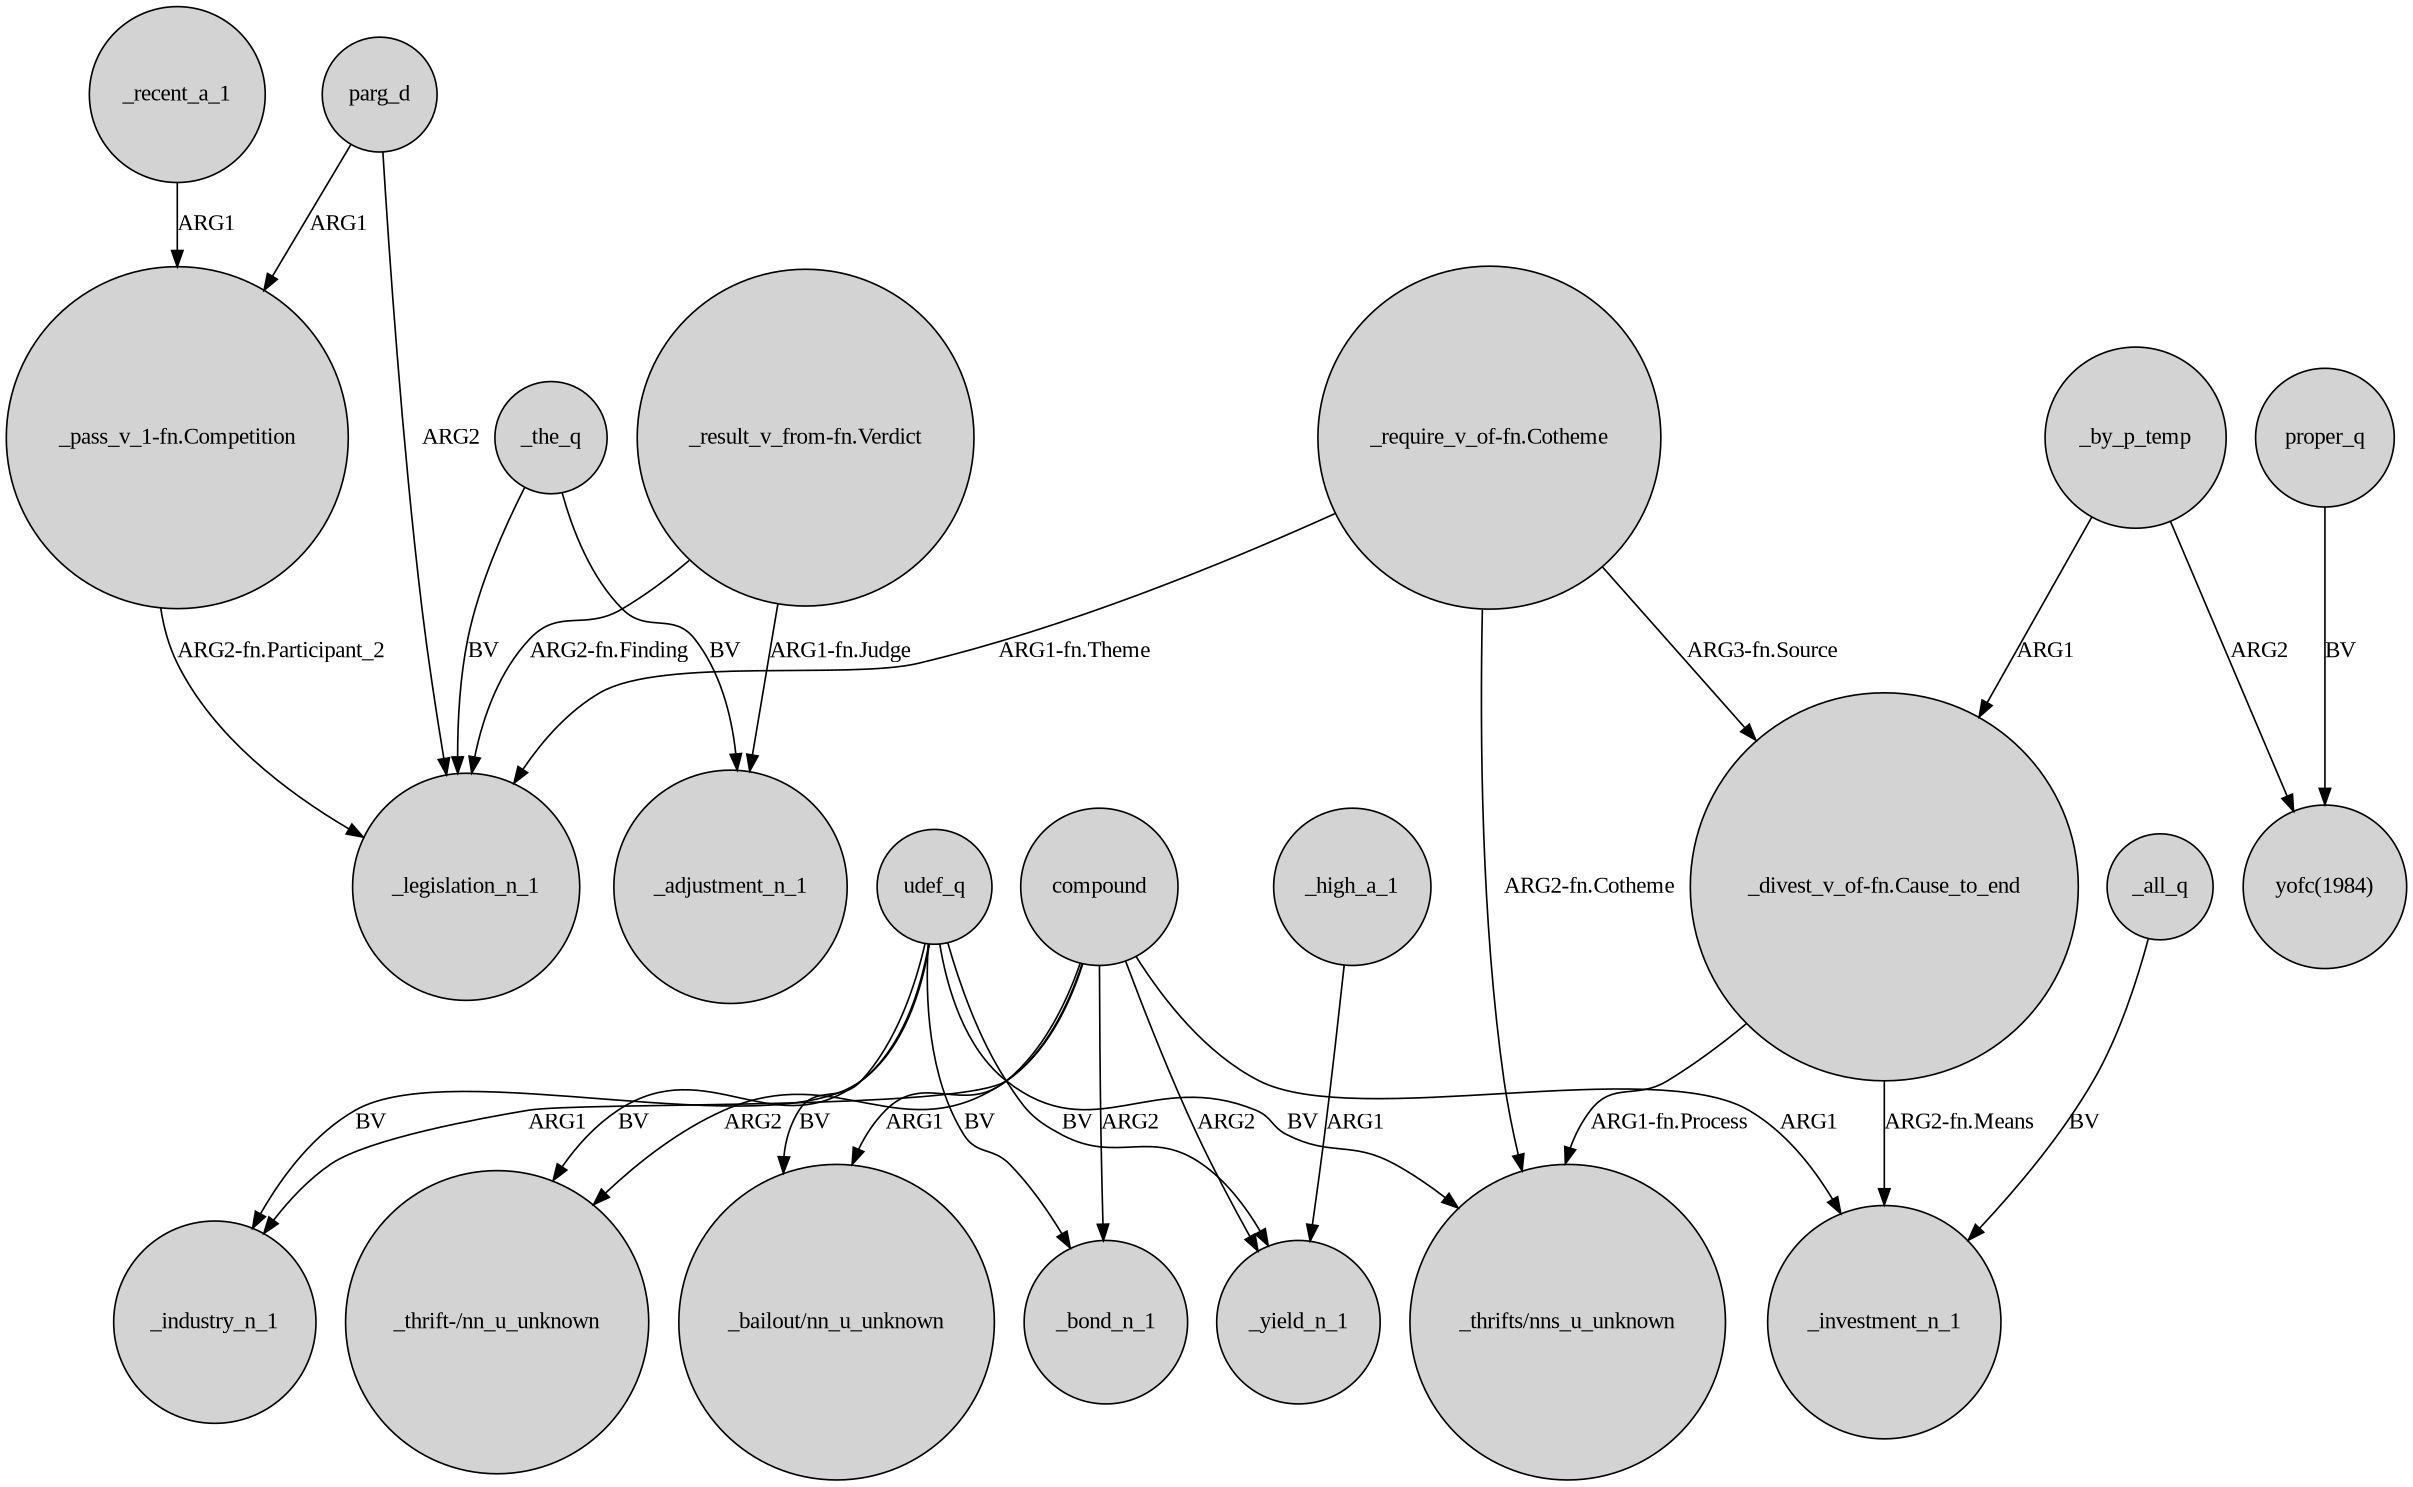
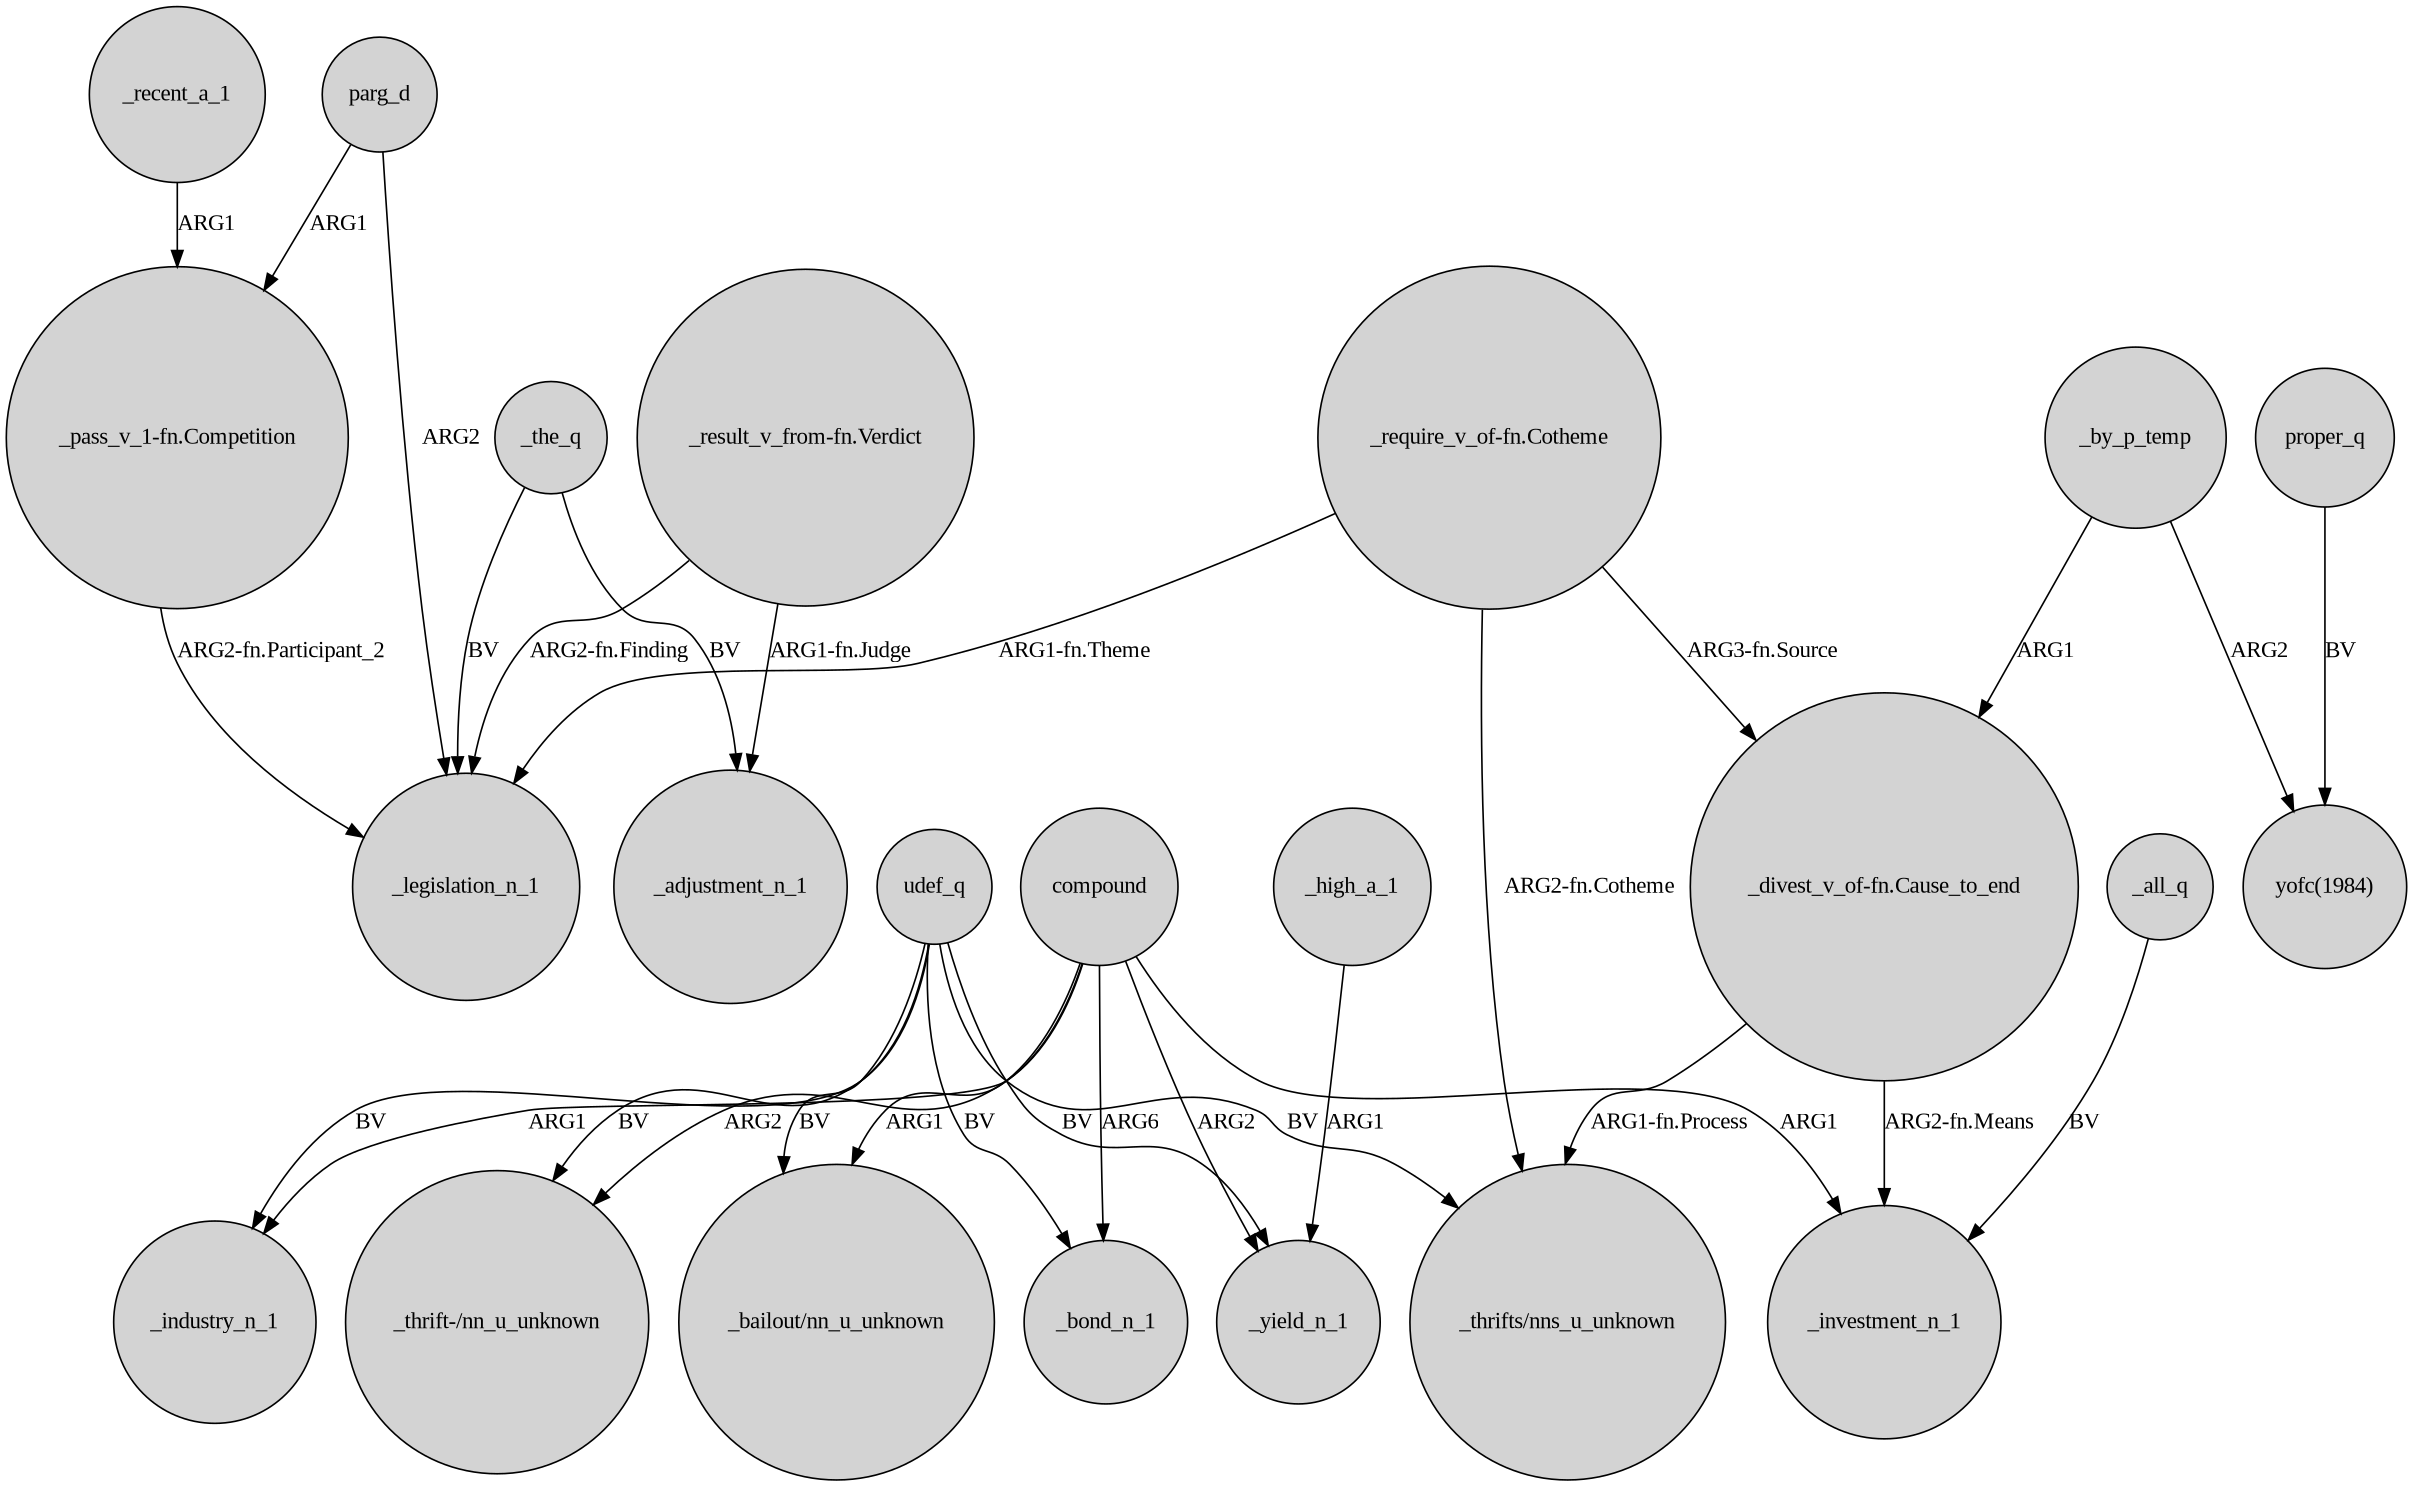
  digraph {
    fontname="Liberation Serif"
    node [fontname="Liberation Serif" shape=circle style=filled]
    edge [fontname="Liberation Serif"]
    "_result_v_from-fn.Verdict"
    _legislation_n_1
    _adjustment_n_1
    udef_q
    _bond_n_1
    "_thrift-/nn_u_unknown"
    _yield_n_1
    "_thrifts/nns_u_unknown"
    "_bailout/nn_u_unknown"
    _industry_n_1
    compound
    _investment_n_1
    "_require_v_of-fn.Cotheme"
    "_divest_v_of-fn.Cause_to_end"
    parg_d
    "_pass_v_1-fn.Competition"
    _by_p_temp
    n18 [label="yofc(1984)"]
    _recent_a_1
    _the_q
    _all_q
    _high_a_1
    proper_q
    "_result_v_from-fn.Verdict" -> _legislation_n_1 [label="ARG2-fn.Finding"]
    "_result_v_from-fn.Verdict" -> _adjustment_n_1 [label="ARG1-fn.Judge"]
    udef_q -> _bond_n_1 [label=BV]
    udef_q -> "_thrift-/nn_u_unknown" [label=BV]
    udef_q -> _yield_n_1 [label=BV]
    udef_q -> "_thrifts/nns_u_unknown" [label=BV]
    udef_q -> "_bailout/nn_u_unknown" [label=BV]
    udef_q -> _industry_n_1 [label=BV]
-   compound -> _bond_n_1 [label=ARG2]
+   compound -> _bond_n_1 [label=ARG6]
    compound -> "_thrift-/nn_u_unknown" [label=ARG2]
    compound -> _yield_n_1 [label=ARG2]
    compound -> "_bailout/nn_u_unknown" [label=ARG1]
    compound -> _industry_n_1 [label=ARG1]
    compound -> _investment_n_1 [label=ARG1]
    "_require_v_of-fn.Cotheme" -> _legislation_n_1 [label="ARG1-fn.Theme"]
    "_require_v_of-fn.Cotheme" -> "_thrifts/nns_u_unknown" [label="ARG2-fn.Cotheme"]
    "_require_v_of-fn.Cotheme" -> "_divest_v_of-fn.Cause_to_end" [label="ARG3-fn.Source"]
    "_divest_v_of-fn.Cause_to_end" -> "_thrifts/nns_u_unknown" [label="ARG1-fn.Process"]
    "_divest_v_of-fn.Cause_to_end" -> _investment_n_1 [label="ARG2-fn.Means"]
    parg_d -> _legislation_n_1 [label=ARG2]
    parg_d -> "_pass_v_1-fn.Competition" [label=ARG1]
    "_pass_v_1-fn.Competition" -> _legislation_n_1 [label="ARG2-fn.Participant_2"]
    _by_p_temp -> "_divest_v_of-fn.Cause_to_end" [label=ARG1]
    _by_p_temp -> n18 [label=ARG2]
    _recent_a_1 -> "_pass_v_1-fn.Competition" [label=ARG1]
    _the_q -> _legislation_n_1 [label=BV]
    _the_q -> _adjustment_n_1 [label=BV]
    _all_q -> _investment_n_1 [label=BV]
    _high_a_1 -> _yield_n_1 [label=ARG1]
    proper_q -> n18 [label=BV]
  }
